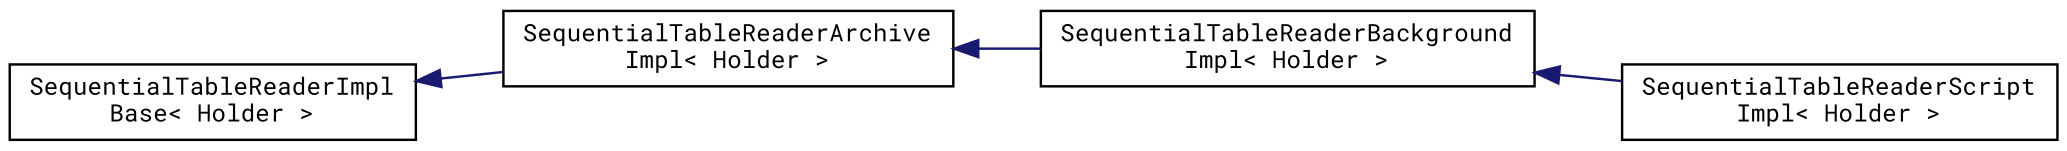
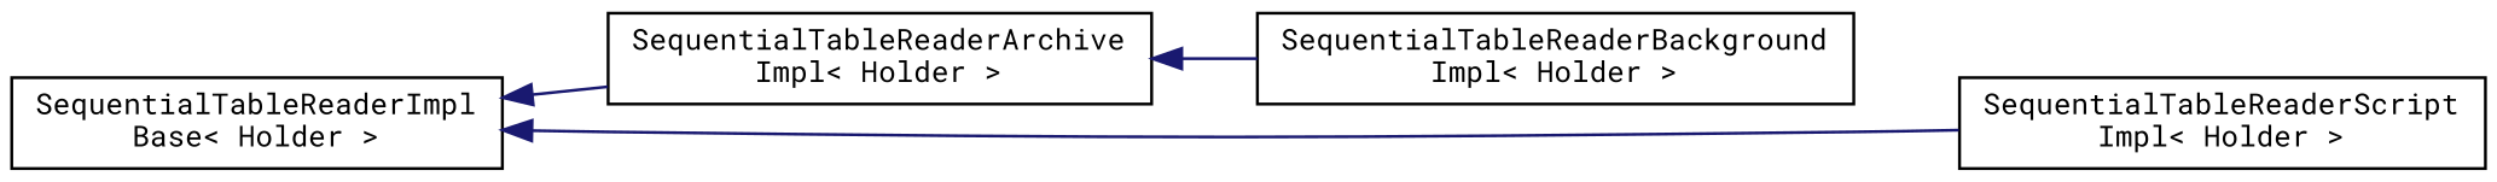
  digraph {
    fontname="Roboto Mono"
    rankdir=LR
    node [color=black fillcolor=white fontname="Roboto Mono" fontsize=10 shape=record style=filled]
    edge [color=midnightblue dir=back fontname="Roboto Mono" fontsize=10 labelfontname=Helvetica labelfontsize=10 style=solid]
    n1 [height=0.2 label="SequentialTableReaderImpl\lBase\< Holder \>" width=0.4]
    n2 [height=0.2 label="SequentialTableReaderArchive\lImpl\< Holder \>" width=0.4]
    n3 [height=0.2 label="SequentialTableReaderScript\lImpl\< Holder \>" width=0.4]
    n4 [height=0.2 label="SequentialTableReaderBackground\lImpl\< Holder \>" width=0.4]
    n1 -> n2
-   n4 -> n3
+   n1 -> n3
    n2 -> n4
  }
